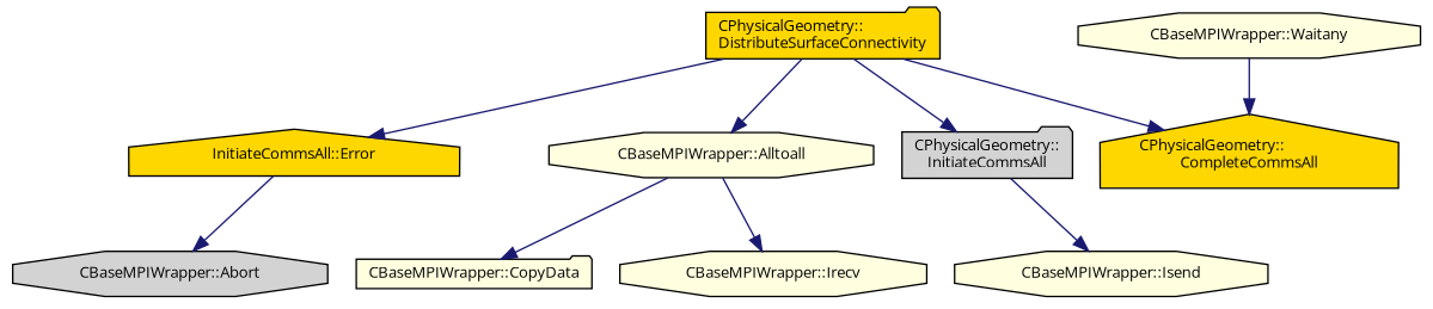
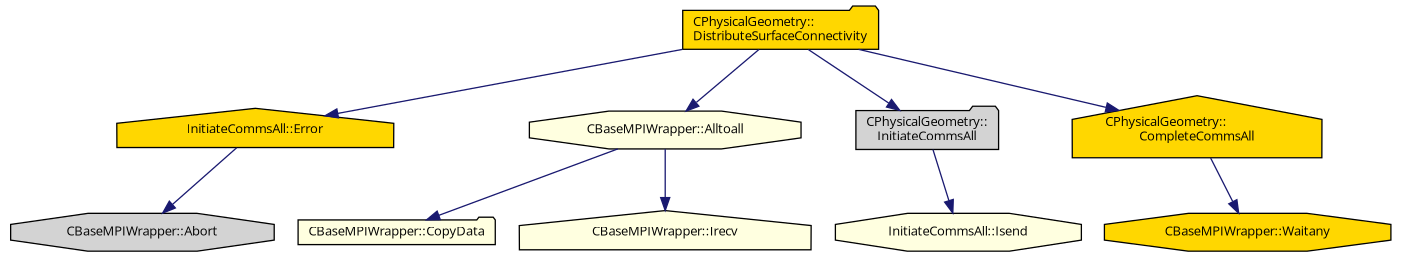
  digraph {
    fontname="Open Sans"
    rankdir=TB
    node [color=black fillcolor=lightyellow fontname="Open Sans" fontsize=10 shape=octagon style=filled]
    edge [color=midnightblue fontname="Open Sans" fontsize=10 labelfontname=Helvetica labelfontsize=10 style=solid]
    n1 [fillcolor=gold fontcolor=black height=0.2 label="CPhysicalGeometry::\lDistributeSurfaceConnectivity" shape=folder width=0.4]
    n2 [fillcolor=gold height=0.2 label="InitiateCommsAll::Error" shape=house width=0.4]
    n3 [height=0.2 label="CBaseMPIWrapper::Alltoall" width=0.4]
    n4 [fillcolor=lightgrey height=0.2 label="CPhysicalGeometry::\lInitiateCommsAll" shape=folder width=0.4]
    n5 [fillcolor=gold height=0.2 label="CPhysicalGeometry::\lCompleteCommsAll" shape=house width=0.4]
    n6 [fillcolor=lightgrey height=0.2 label="CBaseMPIWrapper::Abort" width=0.4]
    n7 [height=0.2 label="CBaseMPIWrapper::CopyData" shape=folder width=0.4]
-   n8 [height=0.2 label="CBaseMPIWrapper::Irecv" width=0.4]
-   n9 [height=0.2 label="CBaseMPIWrapper::Isend" width=0.4]
-   n10 [height=0.2 label="CBaseMPIWrapper::Waitany" width=0.4]
+   n8 [height=0.2 label="CBaseMPIWrapper::Irecv" shape=house width=0.4]
+   n9 [height=0.2 label="InitiateCommsAll::Isend" width=0.4]
+   n10 [fillcolor=gold height=0.2 label="CBaseMPIWrapper::Waitany" width=0.4]
    n1 -> n2
    n1 -> n3
    n1 -> n4
    n1 -> n5
    n2 -> n6
    n3 -> n7
    n3 -> n8
    n4 -> n9
-   n10 -> n5
+   n5 -> n10
  }
